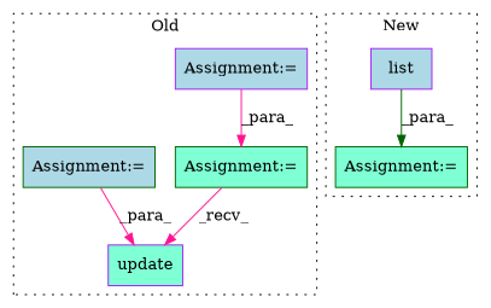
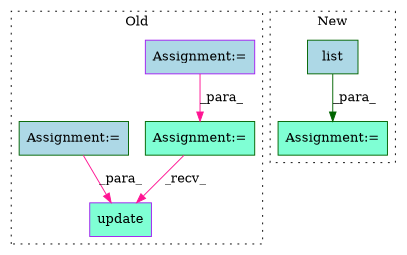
  digraph {
    node [a=7 l=1 shape=box style=filled fillcolor=aquamarine color=purple]
    edge [color=deeppink]
    n1 [a=32 l="7,1" label=update s="2796,2823"]
    n2 [label="Assignment:=" s=2701 color=darkgreen]
    n3 [label="Assignment:=" s=978 fillcolor=lightblue]
    n4 [label="Assignment:=" s=1049 fillcolor=lightblue color=darkgreen]
-   n5 [a=32 l="5,1" label=list s="2152,2181" fillcolor=lightblue]
+   n5 [a=32 l="5,1" label=list s="2152,2181" fillcolor=lightblue color=darkgreen]
    n6 [l="83,2" label="Assignment:=" s="2018,2216" color=darkgreen]
    subgraph cluster_1 {
      label=Old
      style=dotted
      n1
      n2
      n3
      n4
    }
    subgraph cluster_2 {
      label=New
      style=dotted
      n5
      n6
    }
    n2 -> n1 [label=_recv_]
    n3 -> n2 [label=_para_]
    n4 -> n1 [label=_para_]
    n5 -> n6 [label=_para_ color=darkgreen]
  }
